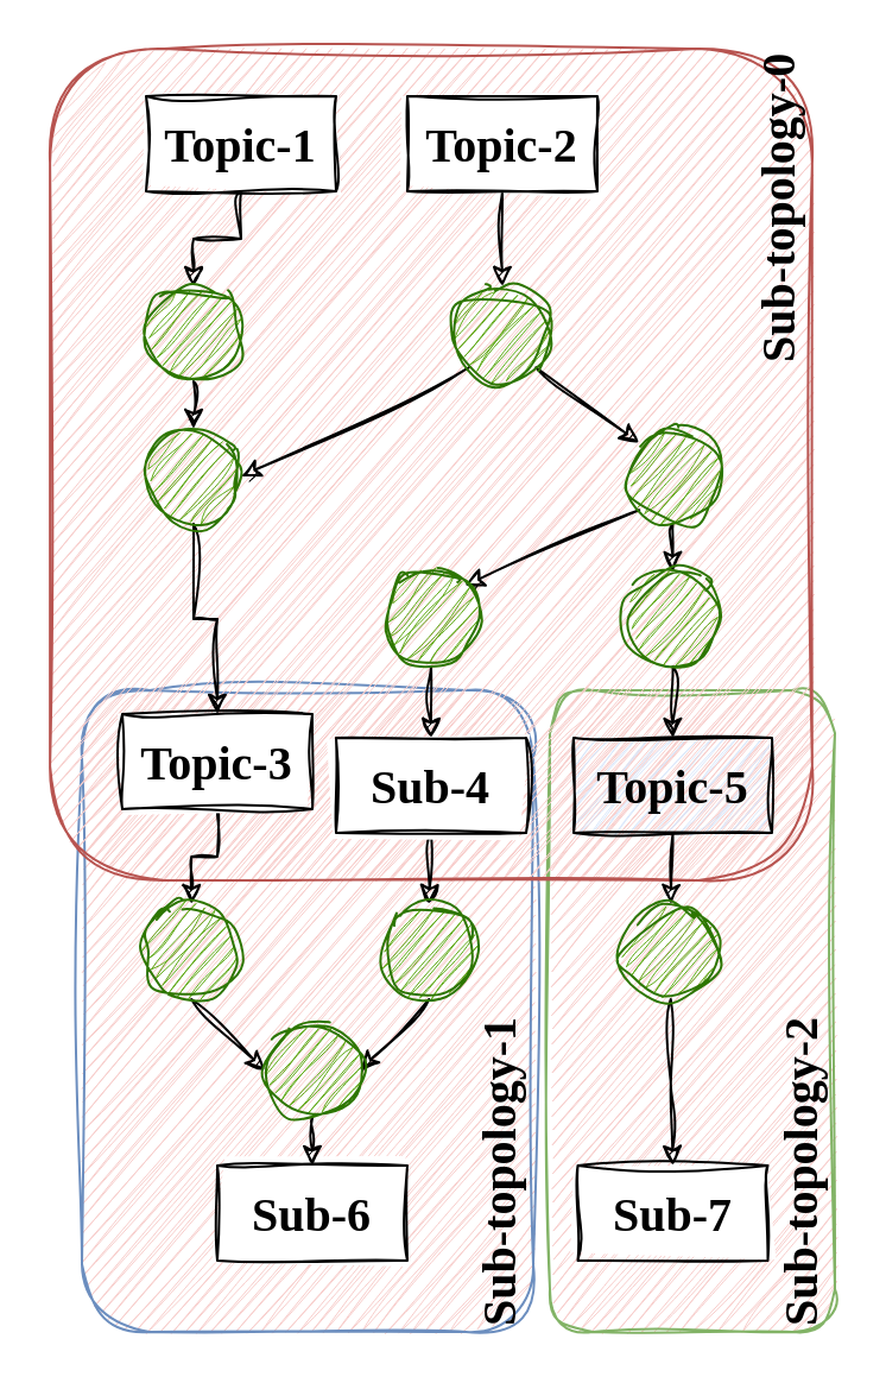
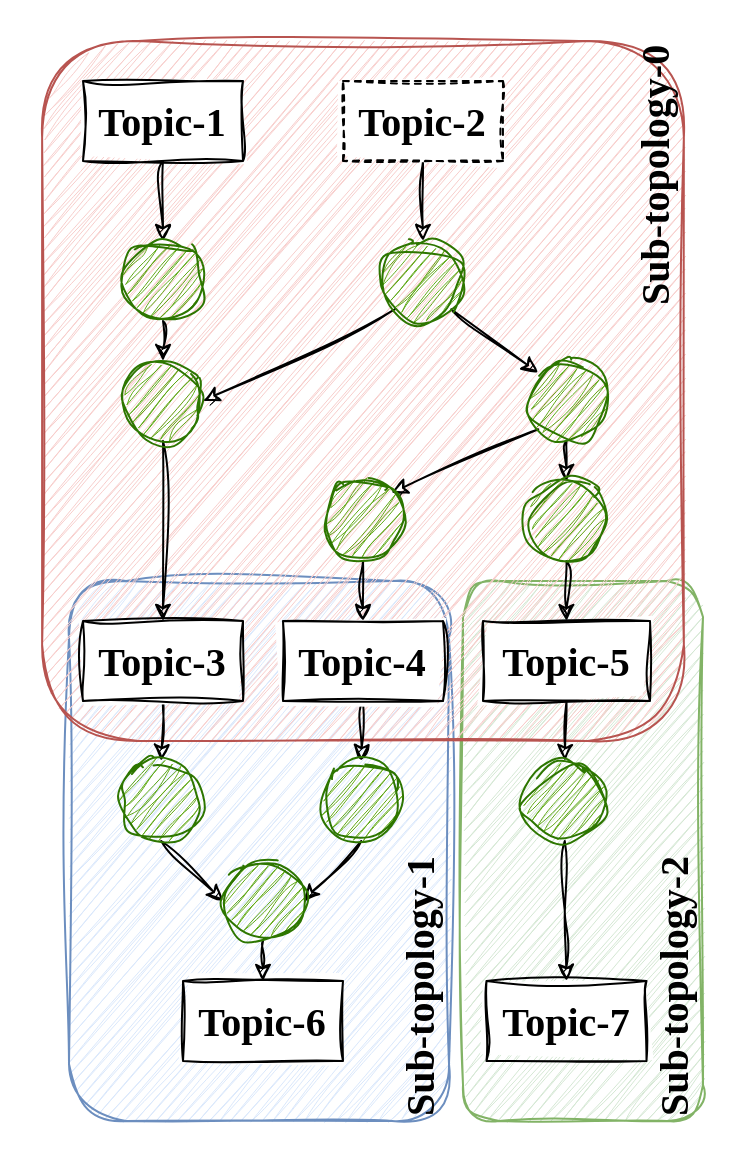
  <mxCell id="0" />
  <mxCell id="1" parent="0" />
- <mxCell id="2" value="&lt;b&gt;Sub-topology-1&lt;/b&gt;" style="rounded=1;whiteSpace=wrap;html=1;sketch=1;hachureGap=4;jiggle=2;curveFitting=1;fontFamily=Architects Daughter;fontSource=https%3A%2F%2Ffonts.googleapis.com%2Fcss%3Ffamily%3DArchitects%2BDaughter;fontSize=20;fillColor=#f8cecc;strokeColor=#6c8ebf;horizontal=0;verticalAlign=bottom;align=left;" vertex="1" parent="1"><mxGeometry x="34" y="290" width="190" height="270" as="geometry" /></mxCell>
- <mxCell id="3" value="&lt;b&gt;Sub-topology-2&lt;/b&gt;" style="rounded=1;whiteSpace=wrap;html=1;sketch=1;hachureGap=4;jiggle=2;curveFitting=1;fontFamily=Architects Daughter;fontSource=https%3A%2F%2Ffonts.googleapis.com%2Fcss%3Ffamily%3DArchitects%2BDaughter;fontSize=20;fillColor=#f8cecc;strokeColor=#82b366;horizontal=0;verticalAlign=bottom;align=left;" vertex="1" parent="1"><mxGeometry x="231" y="290" width="120" height="270" as="geometry" /></mxCell>
+ <mxCell id="2" value="&lt;b&gt;Sub-topology-1&lt;/b&gt;" style="rounded=1;whiteSpace=wrap;html=1;sketch=1;hachureGap=4;jiggle=2;curveFitting=1;fontFamily=Architects Daughter;fontSource=https%3A%2F%2Ffonts.googleapis.com%2Fcss%3Ffamily%3DArchitects%2BDaughter;fontSize=20;fillColor=#dae8fc;strokeColor=#6c8ebf;horizontal=0;verticalAlign=bottom;align=left;" vertex="1" parent="1"><mxGeometry x="34" y="290" width="190" height="270" as="geometry" /></mxCell>
+ <mxCell id="3" value="&lt;b&gt;Sub-topology-2&lt;/b&gt;" style="rounded=1;whiteSpace=wrap;html=1;sketch=1;hachureGap=4;jiggle=2;curveFitting=1;fontFamily=Architects Daughter;fontSource=https%3A%2F%2Ffonts.googleapis.com%2Fcss%3Ffamily%3DArchitects%2BDaughter;fontSize=20;fillColor=#d5e8d4;strokeColor=#82b366;horizontal=0;verticalAlign=bottom;align=left;" vertex="1" parent="1"><mxGeometry x="231" y="290" width="120" height="270" as="geometry" /></mxCell>
  <mxCell id="4" value="&lt;b&gt;Sub-topology-0&lt;/b&gt;" style="rounded=1;whiteSpace=wrap;html=1;sketch=1;hachureGap=4;jiggle=2;curveFitting=1;fontFamily=Architects Daughter;fontSource=https%3A%2F%2Ffonts.googleapis.com%2Fcss%3Ffamily%3DArchitects%2BDaughter;fontSize=20;fillColor=#f8cecc;strokeColor=#b85450;horizontal=0;verticalAlign=bottom;align=right;" vertex="1" parent="1"><mxGeometry x="20.56" y="20" width="320.87" height="350" as="geometry" /></mxCell>
  <mxCell id="5" style="edgeStyle=orthogonalEdgeStyle;rounded=0;sketch=1;hachureGap=4;jiggle=2;curveFitting=1;orthogonalLoop=1;jettySize=auto;html=1;exitX=0.5;exitY=1;exitDx=0;exitDy=0;entryX=0.5;entryY=0;entryDx=0;entryDy=0;fontFamily=Architects Daughter;fontSource=https%3A%2F%2Ffonts.googleapis.com%2Fcss%3Ffamily%3DArchitects%2BDaughter;fontSize=16;" edge="1" parent="1" source="6" target="10"><mxGeometry relative="1" as="geometry" /></mxCell>
- <mxCell id="6" value="Topic-1" style="rounded=0;whiteSpace=wrap;html=1;sketch=1;hachureGap=4;jiggle=2;curveFitting=1;fontFamily=Architects Daughter;fontSource=https%3A%2F%2Ffonts.googleapis.com%2Fcss%3Ffamily%3DArchitects%2BDaughter;fontSize=20;fontStyle=1" vertex="1" parent="1"><mxGeometry x="61" y="40" width="80" height="40" as="geometry" /></mxCell>
+ <mxCell id="6" value="Topic-1" style="rounded=0;whiteSpace=wrap;html=1;sketch=1;hachureGap=4;jiggle=2;curveFitting=1;fontFamily=Architects Daughter;fontSource=https%3A%2F%2Ffonts.googleapis.com%2Fcss%3Ffamily%3DArchitects%2BDaughter;fontSize=20;fontStyle=1" vertex="1" parent="1"><mxGeometry x="41" y="40" width="80" height="40" as="geometry" /></mxCell>
  <mxCell id="7" style="edgeStyle=orthogonalEdgeStyle;rounded=0;sketch=1;hachureGap=4;jiggle=2;curveFitting=1;orthogonalLoop=1;jettySize=auto;html=1;exitX=0.5;exitY=1;exitDx=0;exitDy=0;entryX=0.5;entryY=0;entryDx=0;entryDy=0;fontFamily=Architects Daughter;fontSource=https%3A%2F%2Ffonts.googleapis.com%2Fcss%3Ffamily%3DArchitects%2BDaughter;fontSize=16;" edge="1" parent="1" source="8" target="13"><mxGeometry relative="1" as="geometry" /></mxCell>
- <mxCell id="8" value="Topic-2" style="rounded=0;whiteSpace=wrap;html=1;sketch=1;hachureGap=4;jiggle=2;curveFitting=1;fontFamily=Architects Daughter;fontSource=https%3A%2F%2Ffonts.googleapis.com%2Fcss%3Ffamily%3DArchitects%2BDaughter;fontSize=20;fontStyle=1" vertex="1" parent="1"><mxGeometry x="171" y="40" width="80" height="40" as="geometry" /></mxCell>
+ <mxCell id="8" value="Topic-2" style="rounded=0;whiteSpace=wrap;html=1;sketch=1;hachureGap=4;jiggle=2;curveFitting=1;fontFamily=Architects Daughter;fontSource=https%3A%2F%2Ffonts.googleapis.com%2Fcss%3Ffamily%3DArchitects%2BDaughter;fontSize=20;fontStyle=1;dashed=1;" vertex="1" parent="1"><mxGeometry x="171" y="40" width="80" height="40" as="geometry" /></mxCell>
  <mxCell id="9" style="edgeStyle=orthogonalEdgeStyle;rounded=0;sketch=1;hachureGap=4;jiggle=2;curveFitting=1;orthogonalLoop=1;jettySize=auto;html=1;exitX=0.5;exitY=1;exitDx=0;exitDy=0;entryX=0.5;entryY=0;entryDx=0;entryDy=0;fontFamily=Architects Daughter;fontSource=https%3A%2F%2Ffonts.googleapis.com%2Fcss%3Ffamily%3DArchitects%2BDaughter;fontSize=16;" edge="1" parent="1" source="10" target="21"><mxGeometry relative="1" as="geometry" /></mxCell>
  <mxCell id="10" value="" style="ellipse;whiteSpace=wrap;html=1;aspect=fixed;sketch=1;hachureGap=4;jiggle=2;curveFitting=1;fontFamily=Architects Daughter;fontSource=https%3A%2F%2Ffonts.googleapis.com%2Fcss%3Ffamily%3DArchitects%2BDaughter;fontSize=20;fillColor=#60a917;fontColor=#ffffff;strokeColor=#2D7600;" vertex="1" parent="1"><mxGeometry x="61" y="120" width="40" height="40" as="geometry" /></mxCell>
  <mxCell id="11" style="rounded=0;sketch=1;hachureGap=4;jiggle=2;curveFitting=1;orthogonalLoop=1;jettySize=auto;html=1;exitX=0;exitY=1;exitDx=0;exitDy=0;entryX=1;entryY=0.5;entryDx=0;entryDy=0;fontFamily=Architects Daughter;fontSource=https%3A%2F%2Ffonts.googleapis.com%2Fcss%3Ffamily%3DArchitects%2BDaughter;fontSize=16;" edge="1" parent="1" source="13" target="21"><mxGeometry relative="1" as="geometry" /></mxCell>
  <mxCell id="12" style="rounded=0;sketch=1;hachureGap=4;jiggle=2;curveFitting=1;orthogonalLoop=1;jettySize=auto;html=1;exitX=1;exitY=1;exitDx=0;exitDy=0;entryX=0;entryY=0;entryDx=0;entryDy=0;fontFamily=Architects Daughter;fontSource=https%3A%2F%2Ffonts.googleapis.com%2Fcss%3Ffamily%3DArchitects%2BDaughter;fontSize=16;" edge="1" parent="1" source="13" target="24"><mxGeometry relative="1" as="geometry" /></mxCell>
  <mxCell id="13" value="" style="ellipse;whiteSpace=wrap;html=1;aspect=fixed;sketch=1;hachureGap=4;jiggle=2;curveFitting=1;fontFamily=Architects Daughter;fontSource=https%3A%2F%2Ffonts.googleapis.com%2Fcss%3Ffamily%3DArchitects%2BDaughter;fontSize=20;fillColor=#60a917;fontColor=#ffffff;strokeColor=#2D7600;" vertex="1" parent="1"><mxGeometry x="191" y="120" width="40" height="40" as="geometry" /></mxCell>
  <mxCell id="14" style="edgeStyle=orthogonalEdgeStyle;rounded=0;sketch=1;hachureGap=4;jiggle=2;curveFitting=1;orthogonalLoop=1;jettySize=auto;html=1;exitX=0.5;exitY=1;exitDx=0;exitDy=0;entryX=0.5;entryY=0;entryDx=0;entryDy=0;fontFamily=Architects Daughter;fontSource=https%3A%2F%2Ffonts.googleapis.com%2Fcss%3Ffamily%3DArchitects%2BDaughter;fontSize=16;" edge="1" parent="1" source="15" target="30"><mxGeometry relative="1" as="geometry" /></mxCell>
- <mxCell id="15" value="Topic-3" style="rounded=0;whiteSpace=wrap;html=1;sketch=1;hachureGap=4;jiggle=2;curveFitting=1;fontFamily=Architects Daughter;fontSource=https%3A%2F%2Ffonts.googleapis.com%2Fcss%3Ffamily%3DArchitects%2BDaughter;fontSize=20;fontStyle=1" vertex="1" parent="1"><mxGeometry x="51" y="300" width="80" height="40" as="geometry" /></mxCell>
+ <mxCell id="15" value="Topic-3" style="rounded=0;whiteSpace=wrap;html=1;sketch=1;hachureGap=4;jiggle=2;curveFitting=1;fontFamily=Architects Daughter;fontSource=https%3A%2F%2Ffonts.googleapis.com%2Fcss%3Ffamily%3DArchitects%2BDaughter;fontSize=20;fontStyle=1" vertex="1" parent="1"><mxGeometry x="41" y="310" width="80" height="40" as="geometry" /></mxCell>
  <mxCell id="16" style="edgeStyle=orthogonalEdgeStyle;rounded=0;sketch=1;hachureGap=4;jiggle=2;curveFitting=1;orthogonalLoop=1;jettySize=auto;html=1;exitX=0.5;exitY=1;exitDx=0;exitDy=0;entryX=0.5;entryY=0;entryDx=0;entryDy=0;fontFamily=Architects Daughter;fontSource=https%3A%2F%2Ffonts.googleapis.com%2Fcss%3Ffamily%3DArchitects%2BDaughter;fontSize=16;" edge="1" parent="1" source="17" target="32"><mxGeometry relative="1" as="geometry" /></mxCell>
- <mxCell id="17" value="Sub-4" style="rounded=0;whiteSpace=wrap;html=1;sketch=1;hachureGap=4;jiggle=2;curveFitting=1;fontFamily=Architects Daughter;fontSource=https%3A%2F%2Ffonts.googleapis.com%2Fcss%3Ffamily%3DArchitects%2BDaughter;fontSize=20;fontStyle=1" vertex="1" parent="1"><mxGeometry x="141" y="310" width="80" height="40" as="geometry" /></mxCell>
+ <mxCell id="17" value="Topic-4" style="rounded=0;whiteSpace=wrap;html=1;sketch=1;hachureGap=4;jiggle=2;curveFitting=1;fontFamily=Architects Daughter;fontSource=https%3A%2F%2Ffonts.googleapis.com%2Fcss%3Ffamily%3DArchitects%2BDaughter;fontSize=20;fontStyle=1" vertex="1" parent="1"><mxGeometry x="141" y="310" width="80" height="40" as="geometry" /></mxCell>
  <mxCell id="18" style="edgeStyle=orthogonalEdgeStyle;rounded=0;sketch=1;hachureGap=4;jiggle=2;curveFitting=1;orthogonalLoop=1;jettySize=auto;html=1;exitX=0.5;exitY=1;exitDx=0;exitDy=0;entryX=0.5;entryY=0;entryDx=0;entryDy=0;fontFamily=Architects Daughter;fontSource=https%3A%2F%2Ffonts.googleapis.com%2Fcss%3Ffamily%3DArchitects%2BDaughter;fontSize=16;" edge="1" parent="1" source="19" target="34"><mxGeometry relative="1" as="geometry" /></mxCell>
- <mxCell id="19" value="Topic-5" style="rounded=0;whiteSpace=wrap;html=1;sketch=1;hachureGap=4;jiggle=2;curveFitting=1;fontFamily=Architects Daughter;fontSource=https%3A%2F%2Ffonts.googleapis.com%2Fcss%3Ffamily%3DArchitects%2BDaughter;fontSize=20;fontStyle=1;fillColor=#dae8fc;" vertex="1" parent="1"><mxGeometry x="241" y="310" width="83.5" height="40" as="geometry" /></mxCell>
+ <mxCell id="19" value="Topic-5" style="rounded=0;whiteSpace=wrap;html=1;sketch=1;hachureGap=4;jiggle=2;curveFitting=1;fontFamily=Architects Daughter;fontSource=https%3A%2F%2Ffonts.googleapis.com%2Fcss%3Ffamily%3DArchitects%2BDaughter;fontSize=20;fontStyle=1" vertex="1" parent="1"><mxGeometry x="241" y="310" width="83.5" height="40" as="geometry" /></mxCell>
  <mxCell id="20" style="edgeStyle=orthogonalEdgeStyle;rounded=0;sketch=1;hachureGap=4;jiggle=2;curveFitting=1;orthogonalLoop=1;jettySize=auto;html=1;exitX=0.5;exitY=1;exitDx=0;exitDy=0;entryX=0.5;entryY=0;entryDx=0;entryDy=0;fontFamily=Architects Daughter;fontSource=https%3A%2F%2Ffonts.googleapis.com%2Fcss%3Ffamily%3DArchitects%2BDaughter;fontSize=16;" edge="1" parent="1" source="21" target="15"><mxGeometry relative="1" as="geometry" /></mxCell>
  <mxCell id="21" value="" style="ellipse;whiteSpace=wrap;html=1;aspect=fixed;sketch=1;hachureGap=4;jiggle=2;curveFitting=1;fontFamily=Architects Daughter;fontSource=https%3A%2F%2Ffonts.googleapis.com%2Fcss%3Ffamily%3DArchitects%2BDaughter;fontSize=20;fillColor=#60a917;fontColor=#ffffff;strokeColor=#2D7600;" vertex="1" parent="1"><mxGeometry x="61" y="180" width="40" height="40" as="geometry" /></mxCell>
  <mxCell id="22" style="rounded=0;sketch=1;hachureGap=4;jiggle=2;curveFitting=1;orthogonalLoop=1;jettySize=auto;html=1;exitX=0;exitY=1;exitDx=0;exitDy=0;entryX=1;entryY=0;entryDx=0;entryDy=0;fontFamily=Architects Daughter;fontSource=https%3A%2F%2Ffonts.googleapis.com%2Fcss%3Ffamily%3DArchitects%2BDaughter;fontSize=16;" edge="1" parent="1" source="24" target="26"><mxGeometry relative="1" as="geometry" /></mxCell>
  <mxCell id="23" style="edgeStyle=orthogonalEdgeStyle;rounded=0;sketch=1;hachureGap=4;jiggle=2;curveFitting=1;orthogonalLoop=1;jettySize=auto;html=1;exitX=0.5;exitY=1;exitDx=0;exitDy=0;entryX=0.5;entryY=0;entryDx=0;entryDy=0;fontFamily=Architects Daughter;fontSource=https%3A%2F%2Ffonts.googleapis.com%2Fcss%3Ffamily%3DArchitects%2BDaughter;fontSize=16;" edge="1" parent="1" source="24" target="28"><mxGeometry relative="1" as="geometry" /></mxCell>
  <mxCell id="24" value="" style="ellipse;whiteSpace=wrap;html=1;aspect=fixed;sketch=1;hachureGap=4;jiggle=2;curveFitting=1;fontFamily=Architects Daughter;fontSource=https%3A%2F%2Ffonts.googleapis.com%2Fcss%3Ffamily%3DArchitects%2BDaughter;fontSize=20;fillColor=#60a917;fontColor=#ffffff;strokeColor=#2D7600;" vertex="1" parent="1"><mxGeometry x="262.75" y="180" width="40" height="40" as="geometry" /></mxCell>
  <mxCell id="25" style="edgeStyle=orthogonalEdgeStyle;rounded=0;sketch=1;hachureGap=4;jiggle=2;curveFitting=1;orthogonalLoop=1;jettySize=auto;html=1;exitX=0.5;exitY=1;exitDx=0;exitDy=0;entryX=0.5;entryY=0;entryDx=0;entryDy=0;fontFamily=Architects Daughter;fontSource=https%3A%2F%2Ffonts.googleapis.com%2Fcss%3Ffamily%3DArchitects%2BDaughter;fontSize=16;" edge="1" parent="1" source="26" target="17"><mxGeometry relative="1" as="geometry" /></mxCell>
  <mxCell id="26" value="" style="ellipse;whiteSpace=wrap;html=1;aspect=fixed;sketch=1;hachureGap=4;jiggle=2;curveFitting=1;fontFamily=Architects Daughter;fontSource=https%3A%2F%2Ffonts.googleapis.com%2Fcss%3Ffamily%3DArchitects%2BDaughter;fontSize=20;fillColor=#60a917;fontColor=#ffffff;strokeColor=#2D7600;" vertex="1" parent="1"><mxGeometry x="161" y="240" width="40" height="40" as="geometry" /></mxCell>
  <mxCell id="27" style="edgeStyle=orthogonalEdgeStyle;rounded=0;sketch=1;hachureGap=4;jiggle=2;curveFitting=1;orthogonalLoop=1;jettySize=auto;html=1;exitX=0.5;exitY=1;exitDx=0;exitDy=0;entryX=0.5;entryY=0;entryDx=0;entryDy=0;fontFamily=Architects Daughter;fontSource=https%3A%2F%2Ffonts.googleapis.com%2Fcss%3Ffamily%3DArchitects%2BDaughter;fontSize=16;" edge="1" parent="1" source="28" target="19"><mxGeometry relative="1" as="geometry" /></mxCell>
  <mxCell id="28" value="" style="ellipse;whiteSpace=wrap;html=1;aspect=fixed;sketch=1;hachureGap=4;jiggle=2;curveFitting=1;fontFamily=Architects Daughter;fontSource=https%3A%2F%2Ffonts.googleapis.com%2Fcss%3Ffamily%3DArchitects%2BDaughter;fontSize=20;fillColor=#60a917;fontColor=#ffffff;strokeColor=#2D7600;" vertex="1" parent="1"><mxGeometry x="262.75" y="240" width="40" height="40" as="geometry" /></mxCell>
  <mxCell id="29" style="rounded=0;sketch=1;hachureGap=4;jiggle=2;curveFitting=1;orthogonalLoop=1;jettySize=auto;html=1;exitX=0.5;exitY=1;exitDx=0;exitDy=0;entryX=0;entryY=0.5;entryDx=0;entryDy=0;fontFamily=Architects Daughter;fontSource=https%3A%2F%2Ffonts.googleapis.com%2Fcss%3Ffamily%3DArchitects%2BDaughter;fontSize=16;" edge="1" parent="1" source="30" target="38"><mxGeometry relative="1" as="geometry" /></mxCell>
  <mxCell id="30" value="" style="ellipse;whiteSpace=wrap;html=1;aspect=fixed;sketch=1;hachureGap=4;jiggle=2;curveFitting=1;fontFamily=Architects Daughter;fontSource=https%3A%2F%2Ffonts.googleapis.com%2Fcss%3Ffamily%3DArchitects%2BDaughter;fontSize=20;fillColor=#60a917;fontColor=#ffffff;strokeColor=#2D7600;" vertex="1" parent="1"><mxGeometry x="60.13" y="380" width="40" height="40" as="geometry" /></mxCell>
  <mxCell id="31" style="rounded=0;sketch=1;hachureGap=4;jiggle=2;curveFitting=1;orthogonalLoop=1;jettySize=auto;html=1;exitX=0.5;exitY=1;exitDx=0;exitDy=0;entryX=1;entryY=0.5;entryDx=0;entryDy=0;fontFamily=Architects Daughter;fontSource=https%3A%2F%2Ffonts.googleapis.com%2Fcss%3Ffamily%3DArchitects%2BDaughter;fontSize=16;" edge="1" parent="1" source="32" target="38"><mxGeometry relative="1" as="geometry" /></mxCell>
  <mxCell id="32" value="" style="ellipse;whiteSpace=wrap;html=1;aspect=fixed;sketch=1;hachureGap=4;jiggle=2;curveFitting=1;fontFamily=Architects Daughter;fontSource=https%3A%2F%2Ffonts.googleapis.com%2Fcss%3Ffamily%3DArchitects%2BDaughter;fontSize=20;fillColor=#60a917;fontColor=#ffffff;strokeColor=#2D7600;" vertex="1" parent="1"><mxGeometry x="160.13" y="380" width="40" height="40" as="geometry" /></mxCell>
  <mxCell id="33" style="edgeStyle=orthogonalEdgeStyle;rounded=0;sketch=1;hachureGap=4;jiggle=2;curveFitting=1;orthogonalLoop=1;jettySize=auto;html=1;exitX=0.5;exitY=1;exitDx=0;exitDy=0;entryX=0.5;entryY=0;entryDx=0;entryDy=0;fontFamily=Architects Daughter;fontSource=https%3A%2F%2Ffonts.googleapis.com%2Fcss%3Ffamily%3DArchitects%2BDaughter;fontSize=16;" edge="1" parent="1" source="34" target="36"><mxGeometry relative="1" as="geometry" /></mxCell>
  <mxCell id="34" value="" style="ellipse;whiteSpace=wrap;html=1;aspect=fixed;sketch=1;hachureGap=4;jiggle=2;curveFitting=1;fontFamily=Architects Daughter;fontSource=https%3A%2F%2Ffonts.googleapis.com%2Fcss%3Ffamily%3DArchitects%2BDaughter;fontSize=20;fillColor=#60a917;fontColor=#ffffff;strokeColor=#2D7600;" vertex="1" parent="1"><mxGeometry x="261.88" y="380" width="40" height="40" as="geometry" /></mxCell>
- <mxCell id="35" value="Sub-6" style="rounded=0;whiteSpace=wrap;html=1;sketch=1;hachureGap=4;jiggle=2;curveFitting=1;fontFamily=Architects Daughter;fontSource=https%3A%2F%2Ffonts.googleapis.com%2Fcss%3Ffamily%3DArchitects%2BDaughter;fontSize=20;fontStyle=1" vertex="1" parent="1"><mxGeometry x="91" y="490" width="80" height="40" as="geometry" /></mxCell>
- <mxCell id="36" value="Sub-7" style="rounded=0;whiteSpace=wrap;html=1;sketch=1;hachureGap=4;jiggle=2;curveFitting=1;fontFamily=Architects Daughter;fontSource=https%3A%2F%2Ffonts.googleapis.com%2Fcss%3Ffamily%3DArchitects%2BDaughter;fontSize=20;fontStyle=1" vertex="1" parent="1"><mxGeometry x="242.75" y="490" width="80" height="40" as="geometry" /></mxCell>
+ <mxCell id="35" value="Topic-6" style="rounded=0;whiteSpace=wrap;html=1;sketch=1;hachureGap=4;jiggle=2;curveFitting=1;fontFamily=Architects Daughter;fontSource=https%3A%2F%2Ffonts.googleapis.com%2Fcss%3Ffamily%3DArchitects%2BDaughter;fontSize=20;fontStyle=1" vertex="1" parent="1"><mxGeometry x="91" y="490" width="80" height="40" as="geometry" /></mxCell>
+ <mxCell id="36" value="Topic-7" style="rounded=0;whiteSpace=wrap;html=1;sketch=1;hachureGap=4;jiggle=2;curveFitting=1;fontFamily=Architects Daughter;fontSource=https%3A%2F%2Ffonts.googleapis.com%2Fcss%3Ffamily%3DArchitects%2BDaughter;fontSize=20;fontStyle=1" vertex="1" parent="1"><mxGeometry x="242.75" y="490" width="80" height="40" as="geometry" /></mxCell>
  <mxCell id="37" style="edgeStyle=orthogonalEdgeStyle;rounded=0;sketch=1;hachureGap=4;jiggle=2;curveFitting=1;orthogonalLoop=1;jettySize=auto;html=1;exitX=0.5;exitY=1;exitDx=0;exitDy=0;entryX=0.5;entryY=0;entryDx=0;entryDy=0;fontFamily=Architects Daughter;fontSource=https%3A%2F%2Ffonts.googleapis.com%2Fcss%3Ffamily%3DArchitects%2BDaughter;fontSize=16;" edge="1" parent="1" source="38" target="35"><mxGeometry relative="1" as="geometry" /></mxCell>
  <mxCell id="38" value="" style="ellipse;whiteSpace=wrap;html=1;aspect=fixed;sketch=1;hachureGap=4;jiggle=2;curveFitting=1;fontFamily=Architects Daughter;fontSource=https%3A%2F%2Ffonts.googleapis.com%2Fcss%3Ffamily%3DArchitects%2BDaughter;fontSize=20;fillColor=#60a917;fontColor=#ffffff;strokeColor=#2D7600;" vertex="1" parent="1"><mxGeometry x="111" y="430" width="40" height="40" as="geometry" /></mxCell>
